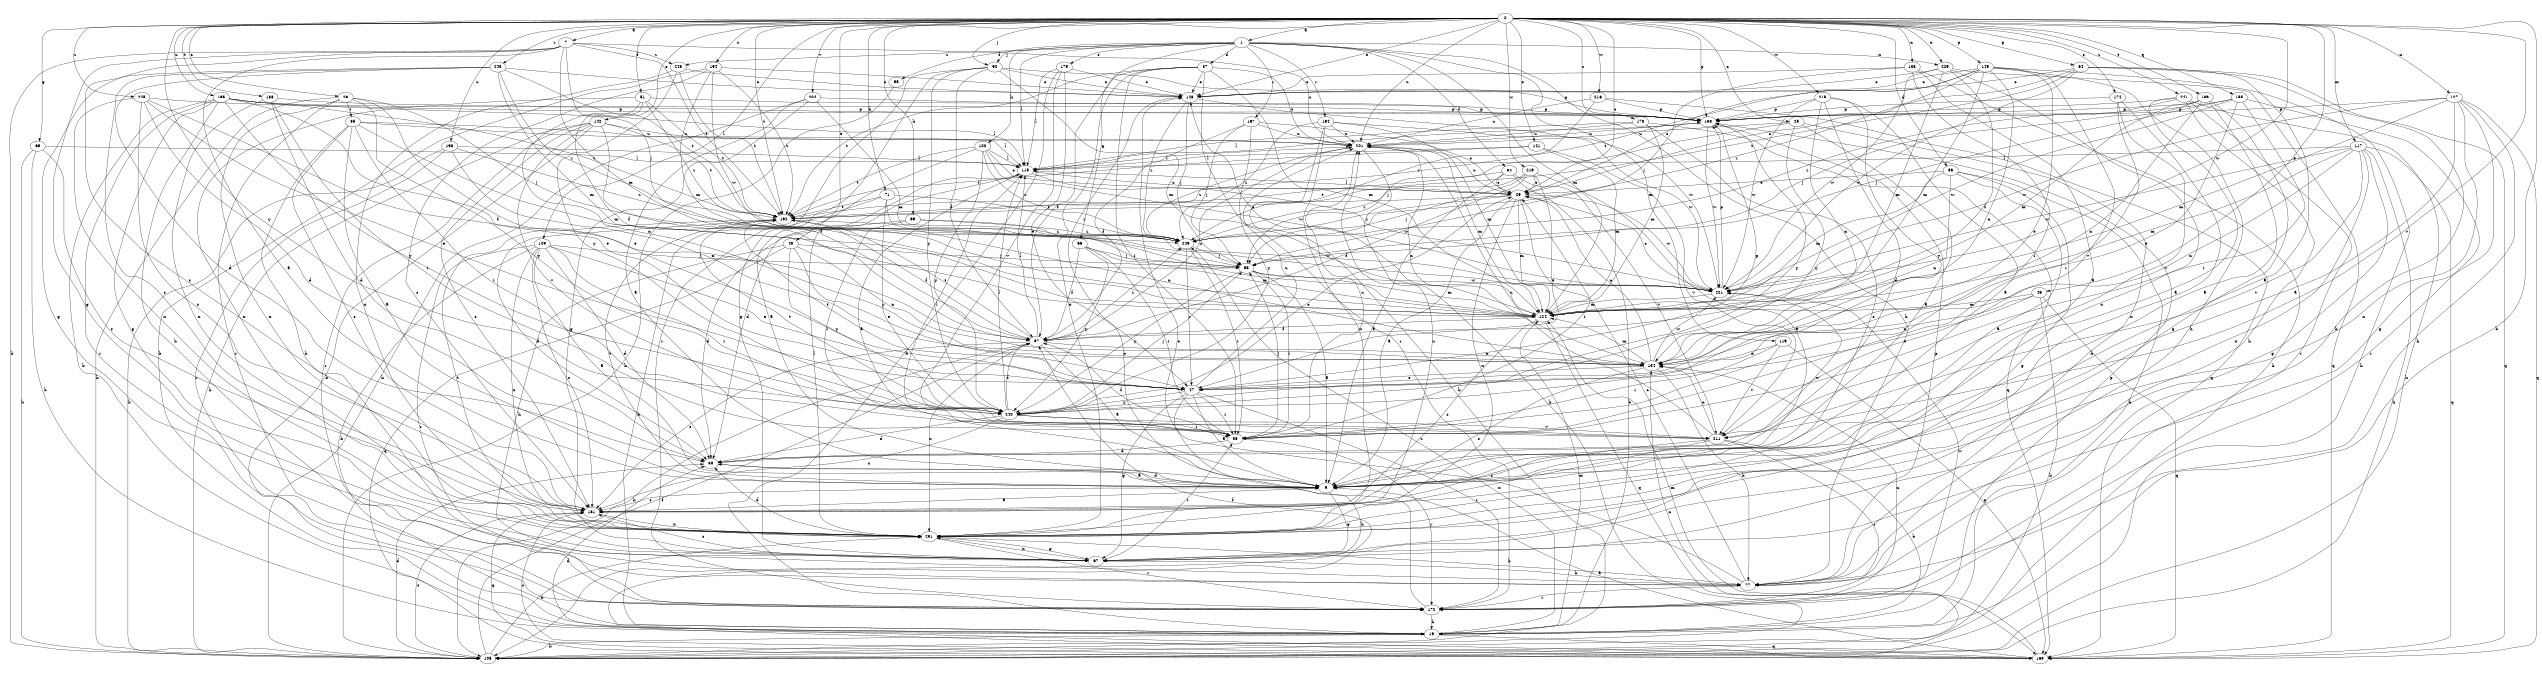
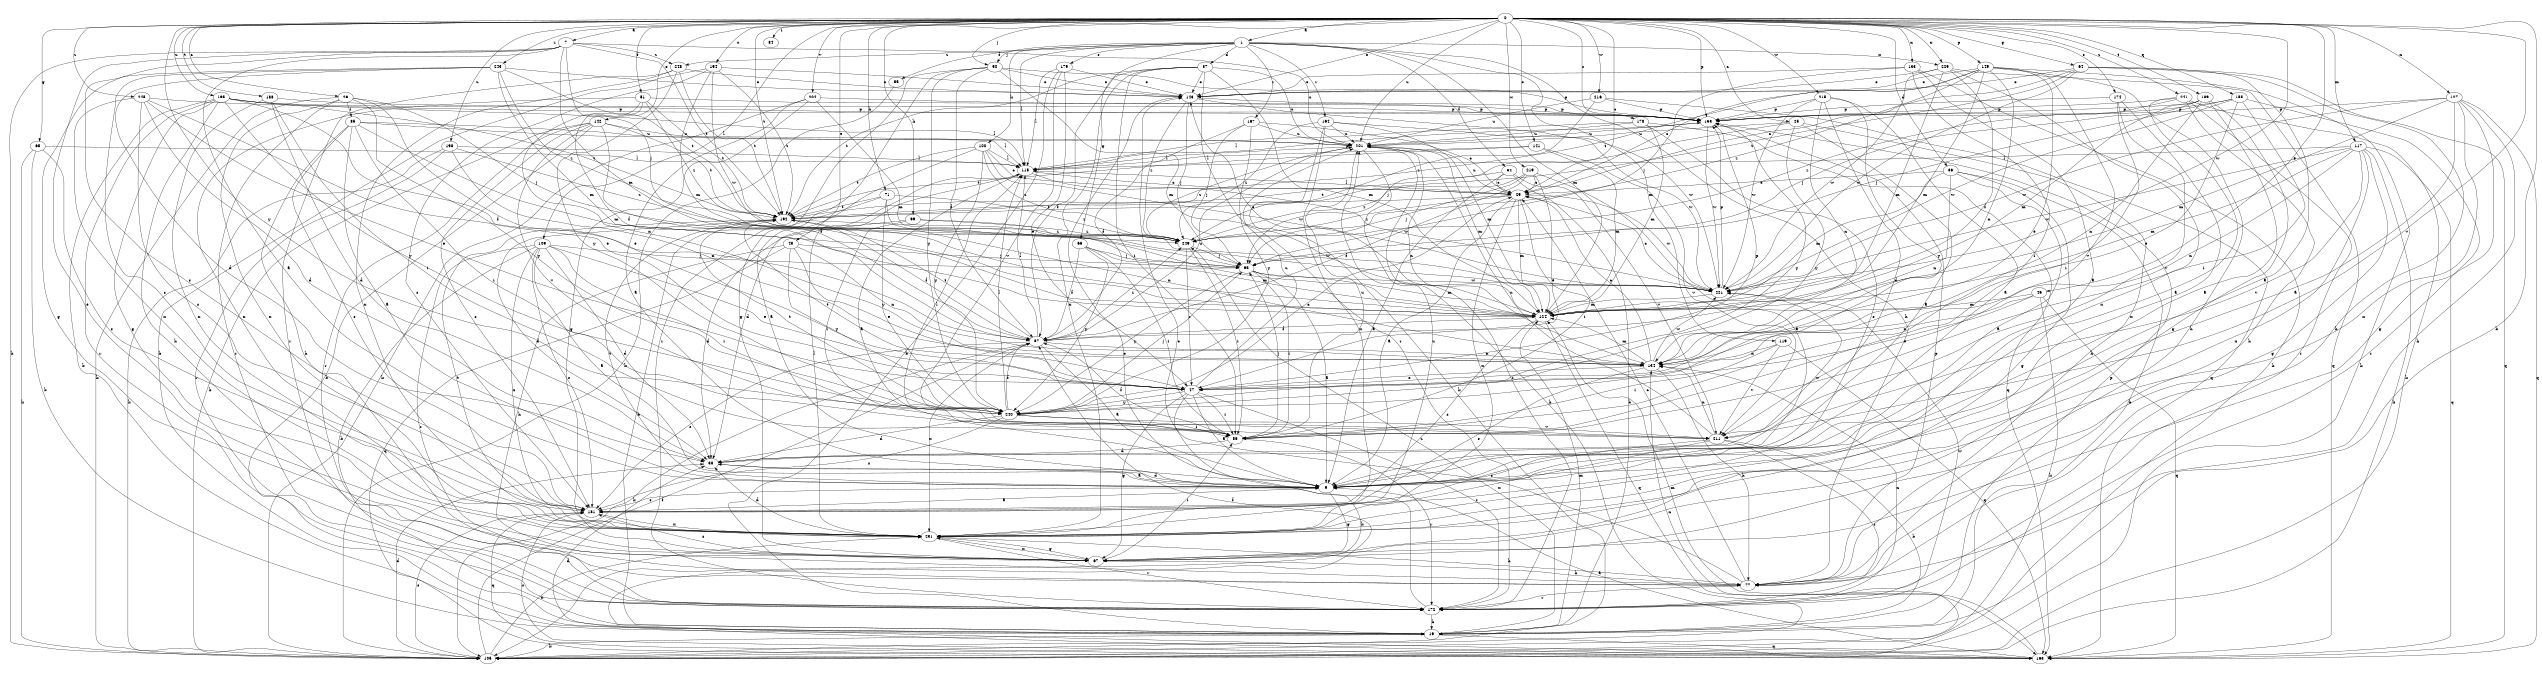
  strict digraph {
    0
    1
    7
    19
    25
    26
    29
    36
    43
    46
    51
    64
    65
    71
+   84
    90
    99
    109
    117
    127
    133
    141
    142
    143
    149
    153
    155
    174
    178
    188
    189
    192
    194
    195
    198
    201
    204
    211
    215
    216
    219
    221
    229
    240
    241
    243
    245
    37
    54
    55
    66
    77
    100
    115
    119
    124
    164
    167
    179
    248
    9
    67
    95
    105
    181
    163
    249
    231
    47
    85
    172
    86
    134
    57
    38
    0 -> 1 [label=a]
    0 -> 7 [label=a]
    0 -> 19 [label=b]
    0 -> 25 [label=c]
    0 -> 26 [label=c]
    0 -> 29 [label=c]
    0 -> 36 [label=d]
    0 -> 43 [label=e]
    0 -> 46 [label=e]
    0 -> 51 [label=f]
    0 -> 64 [label=g]
    0 -> 65 [label=g]
    0 -> 71 [label=h]
+   0 -> 84 [label=i]
    0 -> 90 [label=j]
    0 -> 99 [label=k]
    0 -> 109 [label=l]
    0 -> 117 [label=m]
    0 -> 127 [label=n]
    0 -> 133 [label=n]
    0 -> 141 [label=o]
    0 -> 142 [label=o]
    0 -> 143 [label=o]
    0 -> 149 [label=p]
    0 -> 153 [label=p]
    0 -> 155 [label=q]
    0 -> 174 [label=s]
    0 -> 178 [label=s]
    0 -> 188 [label=t]
    0 -> 189 [label=t]
    0 -> 192 [label=t]
    0 -> 194 [label=u]
    0 -> 195 [label=u]
    0 -> 198 [label=u]
    0 -> 201 [label=u]
    0 -> 204 [label=v]
    0 -> 211 [label=v]
    0 -> 215 [label=w]
    0 -> 216 [label=w]
    0 -> 219 [label=w]
    0 -> 221 [label=w]
    0 -> 229 [label=x]
    0 -> 240 [label=y]
    0 -> 241 [label=z]
    0 -> 243 [label=z]
    0 -> 245 [label=z]
    1 -> 90 [label=j]
    1 -> 229 [label=x]
    1 -> 37 [label=d]
    1 -> 54 [label=f]
    1 -> 55 [label=f]
    1 -> 66 [label=g]
    1 -> 77 [label=h]
    1 -> 100 [label=k]
    1 -> 115 [label=l]
    1 -> 119 [label=m]
    1 -> 124 [label=m]
    1 -> 164 [label=r]
    1 -> 167 [label=r]
    1 -> 179 [label=s]
    1 -> 248 [label=z]
    7 -> 192 [label=t]
    7 -> 201 [label=u]
    7 -> 124 [label=m]
    7 -> 248 [label=z]
    7 -> 9 [label=a]
-   7 -> 67 [label=g]
+   7 -> 67 [label=e]
    7 -> 95 [label=j]
    7 -> 105 [label=k]
    7 -> 181 [label=s]
    19 -> 153 [label=p]
    19 -> 124 [label=m]
    19 -> 105 [label=k]
    19 -> 163 [label=q]
    19 -> 249 [label=z]
    25 -> 201 [label=u]
    25 -> 240 [label=y]
    25 -> 77 [label=h]
    25 -> 9 [label=a]
    25 -> 95 [label=j]
    26 -> 240 [label=y]
    26 -> 95 [label=j]
    26 -> 105 [label=k]
    26 -> 231 [label=x]
    26 -> 47 [label=e]
    26 -> 85 [label=i]
    26 -> 172 [label=r]
    29 -> 192 [label=t]
    29 -> 201 [label=u]
    29 -> 221 [label=w]
    29 -> 115 [label=l]
    29 -> 124 [label=m]
    29 -> 9 [label=a]
    29 -> 249 [label=z]
    29 -> 231 [label=x]
    29 -> 86 [label=i]
    36 -> 19 [label=b]
    36 -> 29 [label=c]
    36 -> 124 [label=m]
    36 -> 9 [label=a]
    36 -> 67 [label=g]
    36 -> 134 [label=n]
    43 -> 240 [label=y]
    43 -> 77 [label=h]
    43 -> 95 [label=j]
    43 -> 163 [label=q]
    43 -> 47 [label=e]
    43 -> 134 [label=n]
    46 -> 124 [label=m]
    46 -> 105 [label=k]
    46 -> 163 [label=q]
    46 -> 47 [label=e]
    46 -> 134 [label=n]
    51 -> 153 [label=p]
    51 -> 192 [label=t]
    51 -> 249 [label=z]
    51 -> 231 [label=x]
    51 -> 134 [label=n]
    51 -> 57 [label=f]
    64 -> 29 [label=c]
    64 -> 143 [label=o]
    64 -> 192 [label=t]
    64 -> 221 [label=w]
    64 -> 77 [label=h]
    64 -> 9 [label=a]
    64 -> 163 [label=q]
    65 -> 19 [label=b]
    65 -> 115 [label=l]
    65 -> 105 [label=k]
    65 -> 181 [label=s]
    71 -> 19 [label=b]
    71 -> 192 [label=t]
    71 -> 240 [label=y]
    71 -> 249 [label=z]
    71 -> 134 [label=n]
    90 -> 143 [label=o]
    90 -> 153 [label=p]
    90 -> 240 [label=y]
    90 -> 124 [label=m]
    90 -> 67 [label=g]
    90 -> 172 [label=r]
    90 -> 57 [label=f]
    99 -> 221 [label=w]
    99 -> 249 [label=z]
    99 -> 86 [label=i]
    99 -> 38 [label=d]
    109 -> 19 [label=b]
    109 -> 9 [label=a]
    109 -> 95 [label=j]
    109 -> 181 [label=s]
    109 -> 231 [label=x]
    109 -> 47 [label=e]
    109 -> 172 [label=r]
    109 -> 86 [label=i]
    109 -> 38 [label=d]
    117 -> 211 [label=v]
    117 -> 221 [label=w]
    117 -> 115 [label=l]
    117 -> 124 [label=m]
    117 -> 67 [label=g]
    117 -> 105 [label=k]
    117 -> 163 [label=q]
    117 -> 231 [label=x]
    117 -> 134 [label=n]
    127 -> 153 [label=p]
    127 -> 221 [label=w]
    127 -> 77 [label=h]
    127 -> 124 [label=m]
    127 -> 9 [label=a]
    127 -> 67 [label=g]
    127 -> 163 [label=q]
    127 -> 231 [label=x]
    133 -> 143 [label=o]
    133 -> 9 [label=a]
    133 -> 95 [label=j]
    133 -> 105 [label=k]
    133 -> 86 [label=i]
    141 -> 192 [label=t]
    141 -> 211 [label=v]
    141 -> 115 [label=l]
    141 -> 124 [label=m]
    142 -> 19 [label=b]
    142 -> 192 [label=t]
    142 -> 201 [label=u]
    142 -> 211 [label=v]
    142 -> 105 [label=k]
    142 -> 181 [label=s]
    142 -> 172 [label=r]
    142 -> 57 [label=f]
+   143 -> 153 [label=p]
    143 -> 221 [label=w]
    143 -> 95 [label=j]
    143 -> 249 [label=z]
    149 -> 29 [label=c]
    149 -> 143 [label=o]
    149 -> 192 [label=t]
    149 -> 211 [label=v]
    149 -> 77 [label=h]
    149 -> 124 [label=m]
    149 -> 105 [label=k]
    149 -> 249 [label=z]
    149 -> 47 [label=e]
    149 -> 134 [label=n]
    153 -> 201 [label=u]
    153 -> 221 [label=w]
    153 -> 240 [label=y]
    155 -> 153 [label=p]
    155 -> 221 [label=w]
    155 -> 95 [label=j]
    155 -> 47 [label=e]
    155 -> 172 [label=r]
    155 -> 86 [label=i]
    174 -> 153 [label=p]
    174 -> 211 [label=v]
    174 -> 231 [label=x]
    174 -> 86 [label=i]
    178 -> 201 [label=u]
    178 -> 115 [label=l]
    178 -> 124 [label=m]
    178 -> 181 [label=s]
    178 -> 163 [label=q]
    188 -> 153 [label=p]
    188 -> 231 [label=x]
    188 -> 86 [label=i]
    188 -> 38 [label=d]
    189 -> 153 [label=p]
    189 -> 124 [label=m]
    189 -> 9 [label=a]
    189 -> 67 [label=g]
    189 -> 95 [label=j]
    189 -> 134 [label=n]
    192 -> 249 [label=z]
    192 -> 57 [label=f]
    192 -> 38 [label=d]
    194 -> 19 [label=b]
    194 -> 143 [label=o]
    194 -> 192 [label=t]
    194 -> 221 [label=w]
    194 -> 124 [label=m]
    194 -> 181 [label=s]
    195 -> 19 [label=b]
    195 -> 153 [label=p]
    195 -> 192 [label=t]
    195 -> 240 [label=y]
    195 -> 77 [label=h]
    195 -> 115 [label=l]
    195 -> 67 [label=g]
    195 -> 47 [label=e]
    195 -> 172 [label=r]
    198 -> 115 [label=l]
    198 -> 105 [label=k]
    198 -> 249 [label=z]
    198 -> 172 [label=r]
    198 -> 134 [label=n]
    201 -> 115 [label=l]
    201 -> 124 [label=m]
    201 -> 105 [label=k]
    201 -> 249 [label=z]
+   201 -> 172 [label=r]
    201 -> 134 [label=n]
    204 -> 153 [label=p]
    204 -> 124 [label=m]
    204 -> 9 [label=a]
    204 -> 67 [label=g]
    204 -> 105 [label=k]
    211 -> 19 [label=b]
    211 -> 201 [label=u]
    211 -> 115 [label=l]
    211 -> 181 [label=s]
    211 -> 231 [label=x]
    211 -> 172 [label=r]
    211 -> 134 [label=n]
    215 -> 153 [label=p]
    215 -> 221 [label=w]
    215 -> 240 [label=y]
    215 -> 9 [label=a]
    215 -> 134 [label=n]
    215 -> 38 [label=d]
    216 -> 153 [label=p]
    216 -> 201 [label=u]
    216 -> 163 [label=q]
    216 -> 249 [label=z]
    219 -> 29 [label=c]
    219 -> 9 [label=a]
    219 -> 95 [label=j]
    219 -> 249 [label=z]
    219 -> 47 [label=e]
    219 -> 57 [label=f]
    221 -> 29 [label=c]
    221 -> 153 [label=p]
    221 -> 124 [label=m]
    229 -> 143 [label=o]
    229 -> 221 [label=w]
    229 -> 124 [label=m]
    229 -> 163 [label=q]
    229 -> 231 [label=x]
    229 -> 57 [label=f]
    240 -> 29 [label=c]
    240 -> 192 [label=t]
    240 -> 211 [label=v]
    240 -> 115 [label=l]
    240 -> 95 [label=j]
    240 -> 181 [label=s]
    240 -> 86 [label=i]
    240 -> 57 [label=f]
    240 -> 38 [label=d]
    241 -> 153 [label=p]
    241 -> 77 [label=h]
    241 -> 9 [label=a]
    241 -> 105 [label=k]
    241 -> 249 [label=z]
    241 -> 172 [label=r]
    243 -> 143 [label=o]
    243 -> 192 [label=t]
    243 -> 124 [label=m]
    243 -> 67 [label=g]
    243 -> 181 [label=s]
    243 -> 249 [label=z]
    243 -> 38 [label=d]
    245 -> 153 [label=p]
    245 -> 181 [label=s]
    245 -> 231 [label=x]
    245 -> 47 [label=e]
    245 -> 57 [label=f]
    245 -> 38 [label=d]
    37 -> 143 [label=o]
    37 -> 192 [label=t]
    37 -> 201 [label=u]
    37 -> 124 [label=m]
    37 -> 231 [label=x]
    37 -> 172 [label=r]
    37 -> 86 [label=i]
    37 -> 57 [label=f]
    54 -> 19 [label=b]
    54 -> 29 [label=c]
    54 -> 192 [label=t]
    54 -> 211 [label=v]
    54 -> 9 [label=a]
    55 -> 105 [label=k]
    66 -> 240 [label=y]
    66 -> 124 [label=m]
    66 -> 95 [label=j]
    66 -> 86 [label=i]
    66 -> 57 [label=f]
    77 -> 29 [label=c]
    77 -> 143 [label=o]
    77 -> 153 [label=p]
    77 -> 172 [label=r]
    100 -> 29 [label=c]
    100 -> 192 [label=t]
    100 -> 221 [label=w]
    100 -> 240 [label=y]
    100 -> 115 [label=l]
    100 -> 9 [label=a]
    100 -> 249 [label=z]
    115 -> 29 [label=c]
    115 -> 153 [label=p]
    115 -> 221 [label=w]
    115 -> 9 [label=a]
    115 -> 38 [label=d]
    119 -> 211 [label=v]
    119 -> 163 [label=q]
    119 -> 86 [label=i]
    119 -> 134 [label=n]
    124 -> 143 [label=o]
    124 -> 181 [label=s]
    124 -> 163 [label=q]
    124 -> 57 [label=f]
    164 -> 201 [label=u]
    164 -> 221 [label=w]
    164 -> 124 [label=m]
    164 -> 105 [label=k]
    164 -> 249 [label=z]
    164 -> 231 [label=x]
    167 -> 29 [label=c]
    167 -> 201 [label=u]
    167 -> 240 [label=y]
    167 -> 95 [label=j]
    167 -> 57 [label=f]
    179 -> 19 [label=b]
    179 -> 143 [label=o]
    179 -> 211 [label=v]
    179 -> 115 [label=l]
    179 -> 47 [label=e]
    248 -> 143 [label=o]
    248 -> 192 [label=t]
    248 -> 240 [label=y]
    248 -> 231 [label=x]
+   248 -> 172 [label=r]
    9 -> 192 [label=t]
    9 -> 67 [label=g]
    9 -> 181 [label=s]
    9 -> 38 [label=d]
    67 -> 77 [label=h]
    67 -> 181 [label=s]
    67 -> 231 [label=x]
    67 -> 86 [label=i]
    95 -> 221 [label=w]
    95 -> 240 [label=y]
    95 -> 124 [label=m]
    95 -> 9 [label=a]
    95 -> 86 [label=i]
    105 -> 181 [label=s]
    105 -> 231 [label=x]
    105 -> 134 [label=n]
    105 -> 57 [label=f]
    105 -> 38 [label=d]
    181 -> 9 [label=a]
    181 -> 163 [label=q]
    181 -> 231 [label=x]
    163 -> 124 [label=m]
    163 -> 9 [label=a]
    163 -> 181 [label=s]
    163 -> 57 [label=f]
    163 -> 38 [label=d]
    249 -> 95 [label=j]
    249 -> 47 [label=r]
    249 -> 86 [label=i]
    231 -> 192 [label=t]
    231 -> 201 [label=u]
    231 -> 77 [label=h]
    231 -> 115 [label=l]
    231 -> 67 [label=g]
    231 -> 172 [label=r]
    231 -> 38 [label=d]
    47 -> 153 [label=p]
    47 -> 192 [label=t]
    47 -> 201 [label=u]
    47 -> 240 [label=y]
    47 -> 9 [label=a]
    47 -> 67 [label=g]
    47 -> 105 [label=k]
    47 -> 172 [label=r]
    47 -> 86 [label=i]
    85 -> 201 [label=u]
    85 -> 77 [label=h]
    85 -> 115 [label=l]
    85 -> 124 [label=m]
    85 -> 9 [label=a]
    85 -> 181 [label=s]
    85 -> 86 [label=i]
    172 -> 19 [label=b]
    172 -> 143 [label=o]
    172 -> 221 [label=w]
    172 -> 134 [label=n]
    86 -> 201 [label=u]
    86 -> 95 [label=j]
    86 -> 172 [label=r]
    86 -> 57 [label=f]
    86 -> 38 [label=d]
    134 -> 29 [label=c]
    134 -> 221 [label=w]
    134 -> 77 [label=h]
    134 -> 124 [label=m]
    134 -> 181 [label=s]
    134 -> 47 [label=e]
    57 -> 192 [label=t]
    57 -> 201 [label=u]
    57 -> 115 [label=l]
    57 -> 9 [label=a]
    57 -> 105 [label=k]
    57 -> 181 [label=s]
    57 -> 249 [label=z]
    57 -> 231 [label=x]
    57 -> 134 [label=n]
    38 -> 221 [label=w]
    38 -> 9 [label=a]
  }
